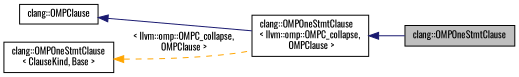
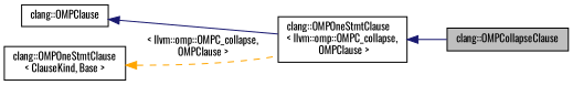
  digraph {
    fontname=Oswald
    rankdir=LR
    node [color=black fontname=Oswald fontsize=10 shape=record]
    edge [color=midnightblue dir=back fontname=Oswald fontsize=10 labelfontname=Helvetica labelfontsize=10 style=solid]
-   n1 [fillcolor=grey75 fontcolor=black height=0.2 label="clang::OMPOneStmtClause" style=filled width=0.4]
+   n1 [fillcolor=grey75 fontcolor=black height=0.2 label="clang::OMPCollapseClause" style=filled width=0.4]
    n2 [height=0.2 label="clang::OMPOneStmtClause\l\< llvm::omp::OMPC_collapse,\l OMPClause \>" width=0.4]
    n3 [height=0.2 label="clang::OMPClause" width=0.4]
    n4 [height=0.2 label="clang::OMPOneStmtClause\l\< ClauseKind, Base \>" width=0.4]
    n2 -> n1
    n3 -> n2
    n4 -> n2 [color=orange label=" \< llvm::omp::OMPC_collapse,\l OMPClause \>" style=dashed]
  }
